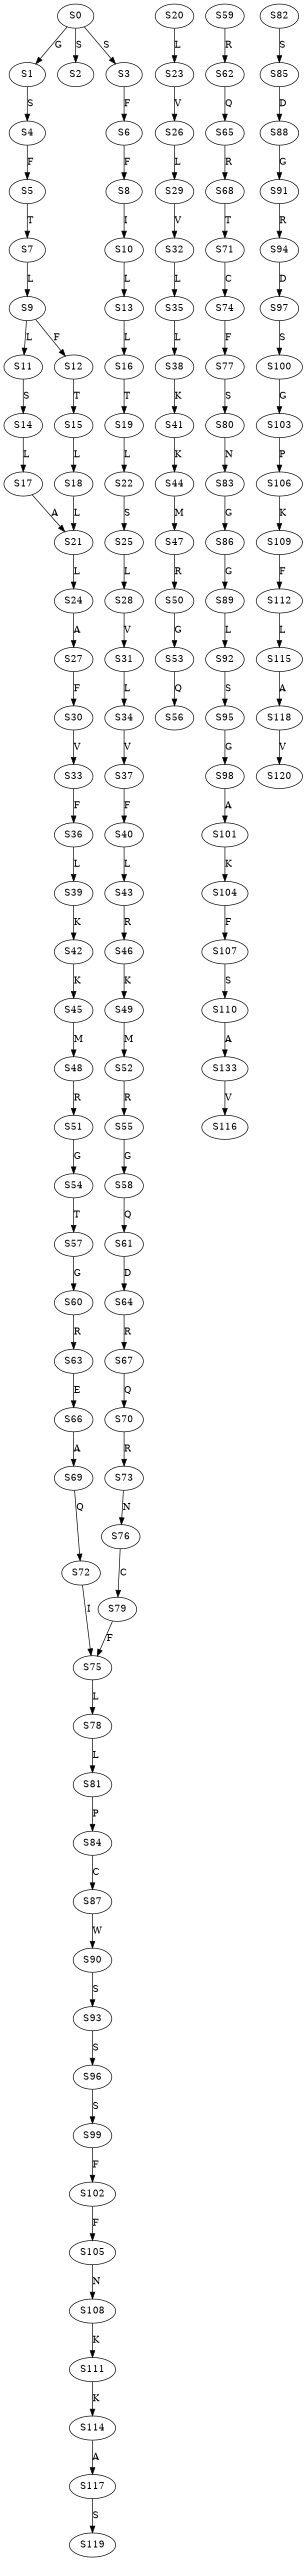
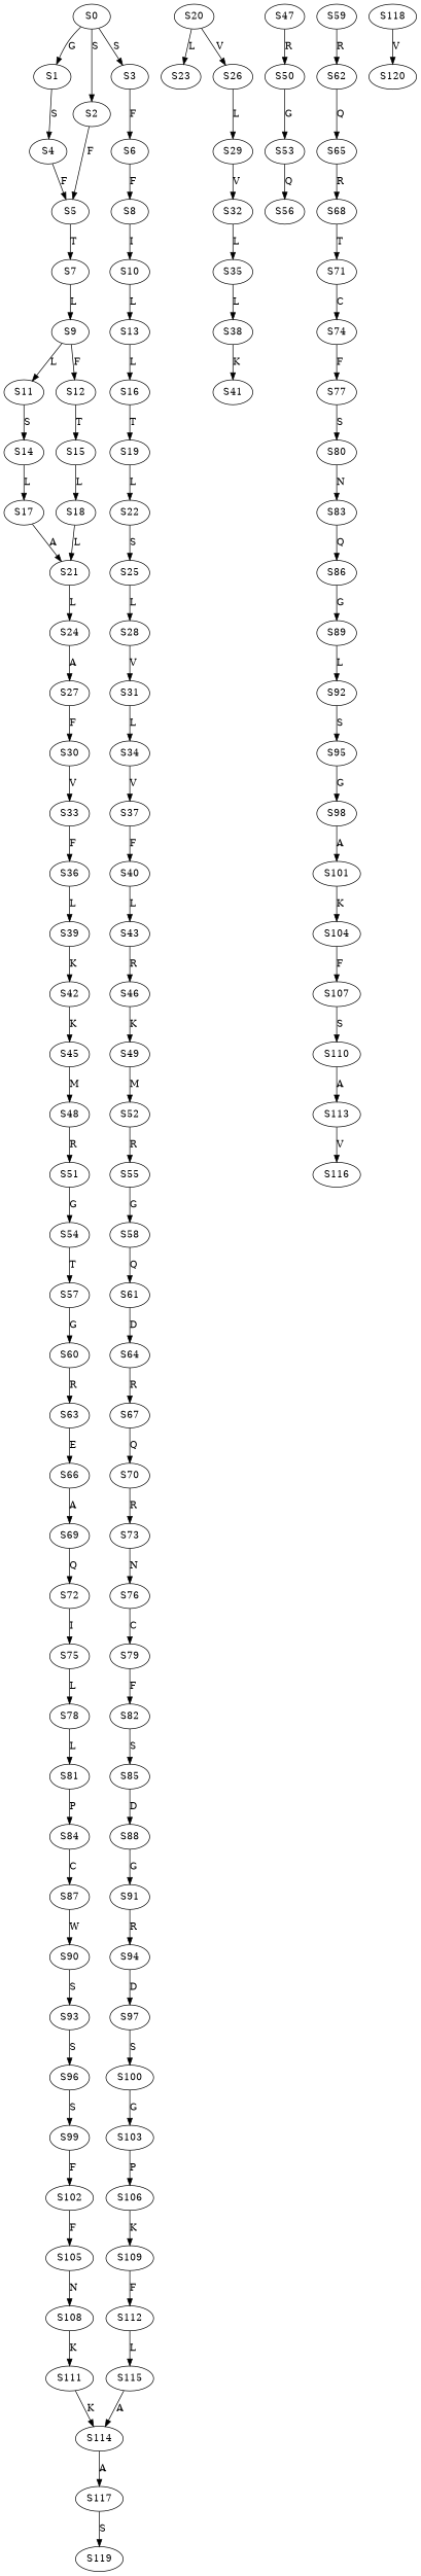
  strict digraph {
    fontname="DejaVu Serif"
    node [fontname="DejaVu Serif"]
    edge [fontname="DejaVu Serif"]
    S0
    S1
    S2
    S3
    S4
    S5
    S6
    S7
    S8
    S9
    S10
    S11
    S12
    S13
    S14
    S15
    S16
    S17
    S18
    S19
    S21
    S22
    S20
    S23
    S24
    S25
    S26
    S27
    S28
    S29
    S30
    S31
    S32
    S33
    S34
    S35
    S36
    S37
    S38
    S39
    S40
    S41
    S42
    S43
-   S44
    S45
    S46
    S47
    S48
    S49
    S50
    S51
    S52
    S53
    S54
    S55
    S56
    S57
    S58
    S60
    S61
    S59
    S62
    S63
    S64
    S65
    S66
    S67
    S68
    S69
    S70
    S71
    S72
    S73
    S74
    S75
    S76
    S77
    S78
    S79
    S80
    S81
    S82
    S83
    S84
    S85
    S86
    S87
    S88
    S89
    S90
    S91
    S92
    S93
    S94
    S95
    S96
    S97
    S98
    S99
    S100
    S101
    S102
    S103
    S104
    S105
    S106
    S107
    S108
    S109
    S110
    S111
    S112
-   S113 [label=S133]
+   S113
    S114
    S115
    S116
    S117
    S118
    S119
    S120
    S0 -> S1 [label=G]
    S0 -> S2 [label=S]
    S0 -> S3 [label=S]
    S1 -> S4 [label=S]
+   S2 -> S5 [label=F]
    S3 -> S6 [label=F]
    S4 -> S5 [label=F]
    S5 -> S7 [label=T]
    S6 -> S8 [label=F]
    S7 -> S9 [label=L]
    S8 -> S10 [label=I]
    S9 -> S11 [label=L]
    S9 -> S12 [label=F]
    S10 -> S13 [label=L]
    S11 -> S14 [label=S]
    S12 -> S15 [label=T]
    S13 -> S16 [label=L]
    S14 -> S17 [label=L]
    S15 -> S18 [label=L]
    S16 -> S19 [label=T]
    S17 -> S21 [label=A]
    S18 -> S21 [label=L]
    S19 -> S22 [label=L]
    S21 -> S24 [label=L]
    S22 -> S25 [label=S]
    S20 -> S23 [label=L]
-   S23 -> S26 [label=V]
+   S20 -> S26 [label=V]
    S24 -> S27 [label=A]
    S25 -> S28 [label=L]
    S26 -> S29 [label=L]
    S27 -> S30 [label=F]
    S28 -> S31 [label=V]
    S29 -> S32 [label=V]
    S30 -> S33 [label=V]
    S31 -> S34 [label=L]
    S32 -> S35 [label=L]
    S33 -> S36 [label=F]
    S34 -> S37 [label=V]
    S35 -> S38 [label=L]
    S36 -> S39 [label=L]
    S37 -> S40 [label=F]
    S38 -> S41 [label=K]
    S39 -> S42 [label=K]
    S40 -> S43 [label=L]
-   S41 -> S44 [label=K]
    S42 -> S45 [label=K]
    S43 -> S46 [label=R]
-   S44 -> S47 [label=M]
    S45 -> S48 [label=M]
    S46 -> S49 [label=K]
    S47 -> S50 [label=R]
    S48 -> S51 [label=R]
    S49 -> S52 [label=M]
    S50 -> S53 [label=G]
    S51 -> S54 [label=G]
    S52 -> S55 [label=R]
    S53 -> S56 [label=Q]
    S54 -> S57 [label=T]
    S55 -> S58 [label=G]
    S57 -> S60 [label=G]
    S58 -> S61 [label=Q]
    S60 -> S63 [label=R]
    S61 -> S64 [label=D]
    S59 -> S62 [label=R]
    S62 -> S65 [label=Q]
    S63 -> S66 [label=E]
    S64 -> S67 [label=R]
    S65 -> S68 [label=R]
    S66 -> S69 [label=A]
    S67 -> S70 [label=Q]
    S68 -> S71 [label=T]
    S69 -> S72 [label=Q]
    S70 -> S73 [label=R]
    S71 -> S74 [label=C]
    S72 -> S75 [label=I]
    S73 -> S76 [label=N]
    S74 -> S77 [label=F]
    S75 -> S78 [label=L]
    S76 -> S79 [label=C]
    S77 -> S80 [label=S]
    S78 -> S81 [label=L]
-   S79 -> S75 [label=F]
+   S79 -> S82 [label=F]
    S80 -> S83 [label=N]
    S81 -> S84 [label=P]
    S82 -> S85 [label=S]
-   S83 -> S86 [label=G]
+   S83 -> S86 [label=Q]
    S84 -> S87 [label=C]
    S85 -> S88 [label=D]
    S86 -> S89 [label=G]
    S87 -> S90 [label=W]
    S88 -> S91 [label=G]
    S89 -> S92 [label=L]
    S90 -> S93 [label=S]
    S91 -> S94 [label=R]
    S92 -> S95 [label=S]
    S93 -> S96 [label=S]
    S94 -> S97 [label=D]
    S95 -> S98 [label=G]
    S96 -> S99 [label=S]
    S97 -> S100 [label=S]
    S98 -> S101 [label=A]
    S99 -> S102 [label=F]
    S100 -> S103 [label=G]
    S101 -> S104 [label=K]
    S102 -> S105 [label=F]
    S103 -> S106 [label=P]
    S104 -> S107 [label=F]
    S105 -> S108 [label=N]
    S106 -> S109 [label=K]
    S107 -> S110 [label=S]
    S108 -> S111 [label=K]
    S109 -> S112 [label=F]
    S110 -> S113 [label=A]
    S111 -> S114 [label=K]
    S112 -> S115 [label=L]
    S113 -> S116 [label=V]
    S114 -> S117 [label=A]
-   S115 -> S118 [label=A]
+   S115 -> S114 [label=A]
    S117 -> S119 [label=S]
    S118 -> S120 [label=V]
  }
